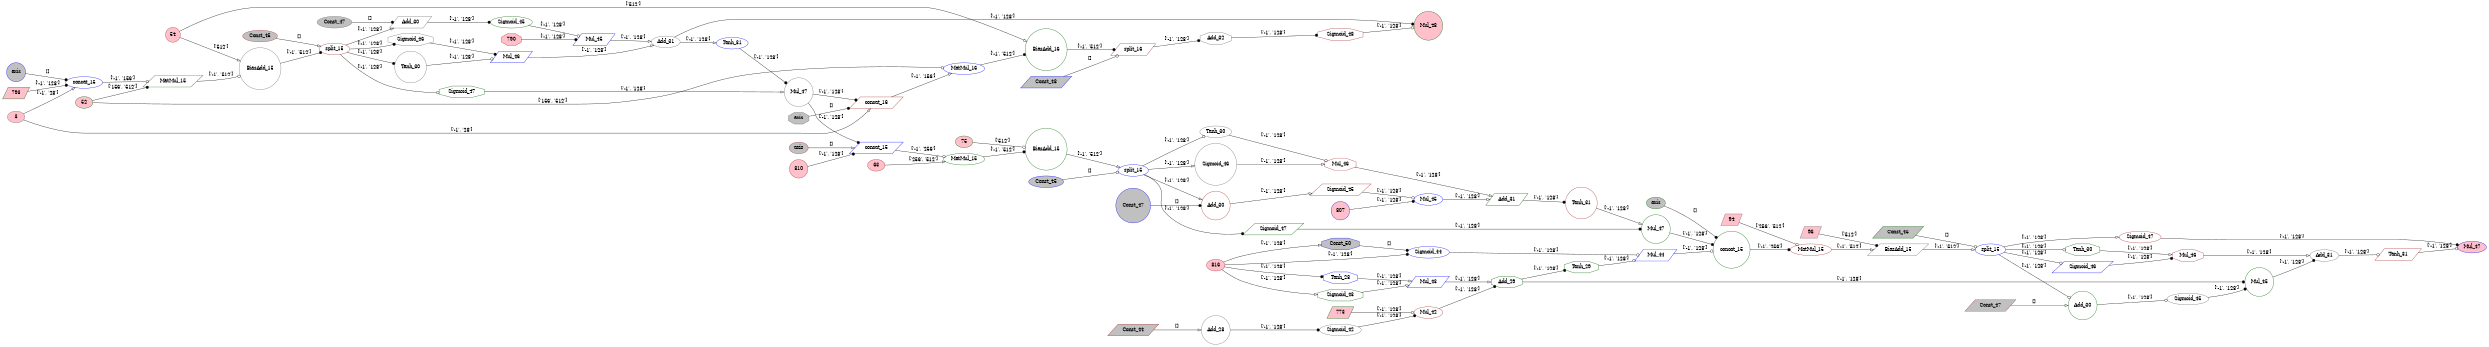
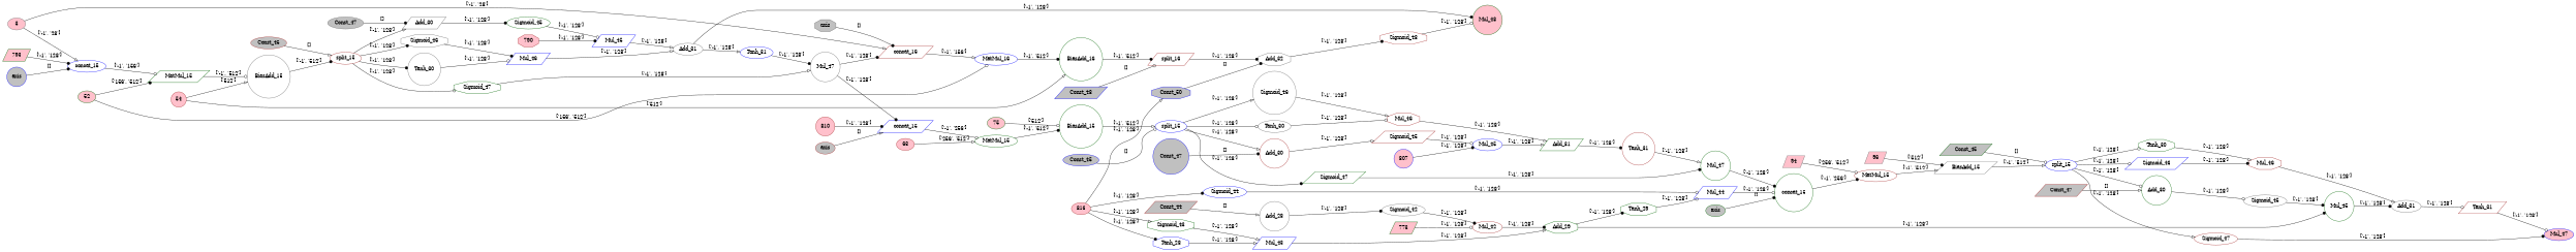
  strict digraph {
    rankdir=LR
    node [color=darkgreen shape=ellipse]
    edge [arrowhead=dot]
    3 [color=gray40 fillcolor=pink style=filled]
    n2 [color=blue label=concat_15]
    n3 [color=brown label=concat_16 shape=parallelogram]
    n4 [label=MatMul_15 shape=parallelogram]
    n5 [color=blue label=MatMul_16]
    n6 [color=gray40 label=BiasAdd_15 shape=circle]
    n7 [label=BiasAdd_16 shape=circle]
    773 [fillcolor=pink shape=parallelogram style=filled]
    n9 [color=brown label=Mul_42]
    n10 [label=Add_29 shape=octagon]
    n11 [label=Tanh_29 shape=octagon]
    n12 [label=Mul_45 shape=circle]
    94 [color=gray40 fillcolor=pink shape=parallelogram style=filled]
    n14 [color=brown label=MatMul_15]
    n15 [color=gray40 label=BiasAdd_15 shape=parallelogram]
    n16 [color=blue label=split_15]
    n17 [color=blue label=Mul_43 shape=parallelogram]
    n18 [color=blue label=Mul_44 shape=parallelogram]
    n19 [color=gray40 label=Add_31]
    n20 [color=gray40 label=Add_30 shape=parallelogram]
    n21 [label=Sigmoid_45]
    n22 [color=blue label=Mul_45 shape=parallelogram]
    n23 [color=gray40 label=Add_31]
    n24 [color=blue fillcolor=pink label=Mul_47 style=filled]
    790 [color=brown fillcolor=pink shape=octagon style=filled]
    n26 [color=blue label=Tanh_31]
    n27 [fillcolor=pink label=Mul_48 shape=circle style=filled]
    793 [fillcolor=pink shape=parallelogram style=filled]
    n29 [color=brown label=split_16 shape=parallelogram]
    n30 [color=gray40 label=Add_32 shape=octagon]
    n31 [color=brown label=Sigmoid_48 shape=octagon]
    807 [color=blue fillcolor=pink shape=circle style=filled]
    n33 [color=blue label=Mul_45]
    n34 [label=Add_31 shape=parallelogram]
    n35 [color=brown label=Tanh_31 shape=circle]
    810 [color=brown fillcolor=pink shape=circle style=filled]
    n37 [color=blue label=concat_15 shape=parallelogram]
    n38 [label=MatMul_15]
    n39 [label=BiasAdd_15 shape=circle]
    816 [color=brown fillcolor=pink style=filled]
    n41 [label=Sigmoid_43 shape=octagon]
    n42 [color=blue label=Sigmoid_44]
    n43 [color=blue label=Tanh_28 shape=octagon]
    n44 [color=blue fillcolor=grey label=Const_50 shape=octagon style=filled]
    n45 [color=gray40 label=Add_28 shape=circle]
    n46 [color=gray40 label=Sigmoid_42]
    n47 [label=concat_15 shape=circle]
    n48 [color=brown fillcolor=grey label=Const_44 shape=parallelogram style=filled]
    52 [fillcolor=pink style=filled]
    n50 [color=brown label=split_15]
    54 [color=brown fillcolor=pink shape=circle style=filled]
    n52 [color=gray40 label=Sigmoid_46 shape=octagon]
    n53 [color=gray40 label=Tanh_30 shape=circle]
    n54 [label=Sigmoid_47 shape=octagon]
    n55 [color=brown fillcolor=pink label=63 style=filled]
    n56 [color=blue label=split_15]
    n57 [color=brown label=Tanh_31 shape=parallelogram]
    n58 [color=brown fillcolor=grey label=Const_45 style=filled]
    n59 [color=blue label=Mul_46 shape=parallelogram]
    n60 [color=gray40 label=Mul_47 shape=circle]
    n61 [color=blue fillcolor=grey label=axis shape=circle style=filled]
    n62 [color=gray40 fillcolor=grey label=Const_47 style=filled]
    75 [fillcolor=pink style=filled]
    n64 [color=brown label=Add_30 shape=circle]
    n65 [color=gray40 label=Sigmoid_46 shape=circle]
    n66 [color=gray40 label=Tanh_30]
    n67 [label=Sigmoid_47 shape=parallelogram]
    n68 [color=blue fillcolor=grey label=Const_45 style=filled]
    n69 [color=brown label=Sigmoid_45 shape=parallelogram]
    n70 [color=brown label=Mul_46 shape=octagon]
    n71 [label=Mul_47 shape=circle]
    n72 [color=brown fillcolor=grey label=axis style=filled]
    n73 [color=blue fillcolor=grey label=Const_47 shape=circle style=filled]
    n74 [fillcolor=grey label=Const_45 shape=parallelogram style=filled]
    n75 [label=Add_30 shape=circle]
    n76 [color=blue label=Sigmoid_46 shape=parallelogram]
    n77 [label=Tanh_30 shape=octagon]
    n78 [color=brown label=Sigmoid_47]
    n79 [color=gray40 label=Sigmoid_45]
    n80 [color=brown label=Mul_46 shape=octagon]
    n81 [fillcolor=grey label=axis style=filled]
    n82 [color=brown fillcolor=grey label=Const_47 shape=parallelogram style=filled]
    96 [color=gray40 fillcolor=pink shape=parallelogram style=filled]
    n84 [color=blue fillcolor=grey label=Const_48 shape=parallelogram style=filled]
    n85 [color=gray40 fillcolor=grey label=axis shape=octagon style=filled]
    3 -> n2 [arrowhead=onormal label="['-1', '28']"]
    3 -> n3 [arrowhead=onormal label="['-1', '28']"]
    n2 -> n4 [arrowhead=odot label="['-1', '156']"]
    n3 -> n5 [arrowhead=onormal label="['-1', '156']"]
    n4 -> n6 [arrowhead=odot label="['-1', '512']"]
    n5 -> n7 [label="['-1', '512']"]
    n6 -> n50 [label="['-1', '512']"]
    n7 -> n29 [label="['-1', '512']"]
    773 -> n9 [arrowhead=odot label="['-1', '128']"]
    n9 -> n10 [label="['-1', '128']"]
    n10 -> n11 [label="['-1', '128']"]
    n10 -> n12 [label="['-1', '128']"]
    n11 -> n18 [arrowhead=odot label="['-1', '128']"]
    n12 -> n19 [label="['-1', '128']"]
    94 -> n14 [arrowhead=odot label="['256', '512']"]
    n14 -> n15 [arrowhead=onormal label="['-1', '512']"]
    n15 -> n16 [arrowhead=onormal label="['-1', '512']"]
    n16 -> n75 [arrowhead=odot label="['-1', '128']"]
    n16 -> n76 [arrowhead=odot label="['-1', '128']"]
    n16 -> n77 [arrowhead=odot label="['-1', '128']"]
    n16 -> n78 [arrowhead=onormal label="['-1', '128']"]
    n17 -> n10 [arrowhead=onormal label="['-1', '128']"]
    n18 -> n47 [arrowhead=odot label="['-1', '128']"]
    n19 -> n57 [arrowhead=odot label="['-1', '128']"]
    n20 -> n21 [label="['-1', '128']"]
    n21 -> n22 [arrowhead=odot label="['-1', '128']"]
    n22 -> n23 [arrowhead=onormal label="['-1', '128']"]
    n23 -> n26 [arrowhead=onormal label="['-1', '128']"]
    n23 -> n27 [label="['-1', '128']"]
    790 -> n22 [label="['-1', '128']"]
    n26 -> n60 [label="['-1', '128']"]
    793 -> n2 [label="['-1', '128']"]
    n29 -> n30 [label="['-1', '128']"]
    n30 -> n31 [label="['-1', '128']"]
    n31 -> n27 [arrowhead=odot label="['-1', '128']"]
    807 -> n33 [label="['-1', '128']"]
    n33 -> n34 [arrowhead=onormal label="['-1', '128']"]
    n34 -> n35 [label="['-1', '128']"]
    n35 -> n71 [arrowhead=onormal label="['-1', '128']"]
    810 -> n37 [label="['-1', '128']"]
    n37 -> n38 [arrowhead=odot label="['-1', '256']"]
    n38 -> n39 [label="['-1', '512']"]
    n39 -> n56 [arrowhead=onormal label="['-1', '512']"]
    816 -> n41 [arrowhead=onormal label="['-1', '128']"]
    816 -> n42 [label="['-1', '128']"]
    816 -> n43 [label="['-1', '128']"]
    816 -> n44 [arrowhead=onormal label="['-1', '128']"]
    n41 -> n17 [arrowhead=onormal label="['-1', '128']"]
    n42 -> n18 [arrowhead=odot label="['-1', '128']"]
    n43 -> n17 [arrowhead=onormal label="['-1', '128']"]
-   n44 -> n42 [label="[]"]
+   n44 -> n30 [label="[]"]
    n45 -> n46 [label="['-1', '128']"]
    n46 -> n9 [label="['-1', '128']"]
    n47 -> n14 [label="['-1', '256']"]
    n48 -> n45 [arrowhead=onormal label="[]"]
    52 -> n4 [label="['156', '512']"]
    52 -> n5 [arrowhead=odot label="['156', '512']"]
    n50 -> n20 [arrowhead=onormal label="['-1', '128']"]
    n50 -> n52 [label="['-1', '128']"]
    n50 -> n53 [label="['-1', '128']"]
    n50 -> n54 [arrowhead=odot label="['-1', '128']"]
    54 -> n6 [arrowhead=onormal label="['512']"]
    54 -> n7 [arrowhead=onormal label="['512']"]
    n52 -> n59 [label="['-1', '128']"]
    n53 -> n59 [arrowhead=odot label="['-1', '128']"]
    n54 -> n60 [arrowhead=onormal label="['-1', '128']"]
    n55 -> n38 [arrowhead=onormal label="['256', '512']"]
    n56 -> n64 [arrowhead=onormal label="['-1', '128']"]
    n56 -> n65 [arrowhead=onormal label="['-1', '128']"]
    n56 -> n66 [arrowhead=odot label="['-1', '128']"]
    n56 -> n67 [label="['-1', '128']"]
    n57 -> n24 [arrowhead=odot label="['-1', '128']"]
    n58 -> n50 [arrowhead=onormal label="[]"]
    n59 -> n23 [arrowhead=onormal label="['-1', '128']"]
    n60 -> n3 [label="['-1', '128']"]
    n60 -> n37 [label="['-1', '128']"]
    n61 -> n2 [label="[]"]
    n62 -> n20 [label="[]"]
    75 -> n39 [arrowhead=odot label="['512']"]
    n64 -> n69 [arrowhead=onormal label="['-1', '128']"]
    n65 -> n70 [arrowhead=onormal label="['-1', '128']"]
    n66 -> n70 [arrowhead=odot label="['-1', '128']"]
    n67 -> n71 [label="['-1', '128']"]
    n68 -> n56 [arrowhead=odot label="[]"]
    n69 -> n33 [arrowhead=odot label="['-1', '128']"]
    n70 -> n34 [arrowhead=onormal label="['-1', '128']"]
    n71 -> n47 [label="['-1', '128']"]
    n72 -> n37 [arrowhead=onormal label="[]"]
    n73 -> n64 [label="[]"]
    n74 -> n16 [arrowhead=odot label="[]"]
    n75 -> n79 [arrowhead=odot label="['-1', '128']"]
    n76 -> n80 [label="['-1', '128']"]
    n77 -> n80 [arrowhead=onormal label="['-1', '128']"]
    n78 -> n24 [label="['-1', '128']"]
    n79 -> n12 [label="['-1', '128']"]
    n80 -> n19 [arrowhead=onormal label="['-1', '128']"]
    n81 -> n47 [label="[]"]
    n82 -> n75 [arrowhead=onormal label="[]"]
    96 -> n15 [label="['512']"]
    n84 -> n29 [arrowhead=odot label="[]"]
    n85 -> n3 [label="[]"]
  }
